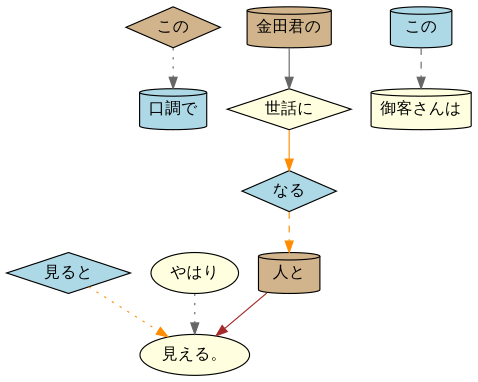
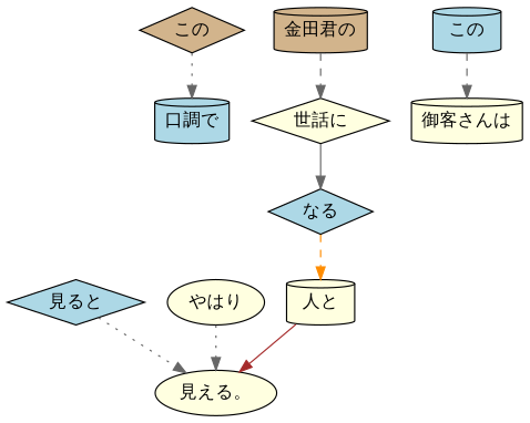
  digraph {
    fontname="Noto Sans"
    node [fillcolor=lightblue fontname="Noto Sans" shape=cylinder style=filled]
    edge [color=gray40 fontname="Noto Sans" style=dotted]
    n1 [fillcolor=tan label="この" shape=diamond]
    n2 [label="口調で"]
    n3 [label="見ると" shape=diamond]
    n4 [fillcolor=lightyellow label="見える。" shape=ellipse]
    n5 [label="この"]
    n6 [fillcolor=lightyellow label="御客さんは"]
    n7 [fillcolor=lightyellow label="やはり" shape=ellipse]
    n8 [fillcolor=tan label="金田君の"]
    n9 [fillcolor=lightyellow label="世話に" shape=diamond]
    n10 [label="なる" shape=diamond]
-   n11 [fillcolor=tan label="人と"]
+   n11 [fillcolor=lightyellow label="人と"]
    n1 -> n2
-   n3 -> n4 [color=darkorange]
+   n3 -> n4
    n5 -> n6 [style=dashed]
    n7 -> n4
-   n8 -> n9 [style=solid]
-   n9 -> n10 [color=darkorange style=solid]
+   n8 -> n9 [style=dashed]
+   n9 -> n10 [style=solid]
    n10 -> n11 [color=darkorange style=dashed]
    n11 -> n4 [color=brown style=solid]
  }
